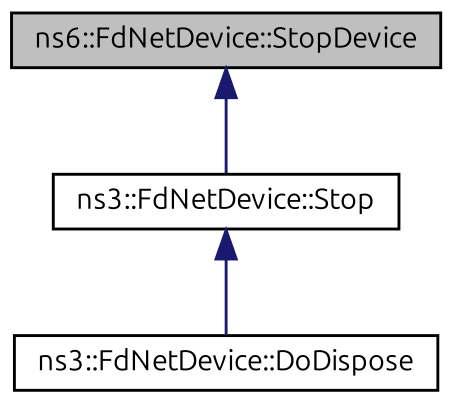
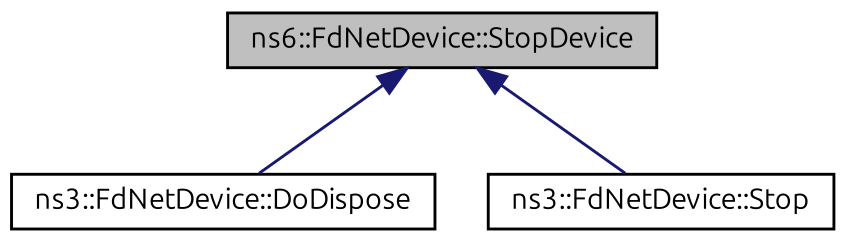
  digraph {
    fontname=Ubuntu
    rankdir=TB
    node [color=black fillcolor=white fontname=Ubuntu fontsize=10 shape=record style=filled]
    edge [color=midnightblue dir=back fontname=Ubuntu fontsize=10 labelfontname=Helvetica labelfontsize=10 style=solid]
    n1 [fillcolor=grey75 fontcolor=black height=0.2 label="ns6::FdNetDevice::StopDevice" width=0.4]
    n2 [height=0.2 label="ns3::FdNetDevice::DoDispose" width=0.4]
    n3 [height=0.2 label="ns3::FdNetDevice::Stop" width=0.4]
-   n3 -> n2
+   n1 -> n2
    n1 -> n3
  }
